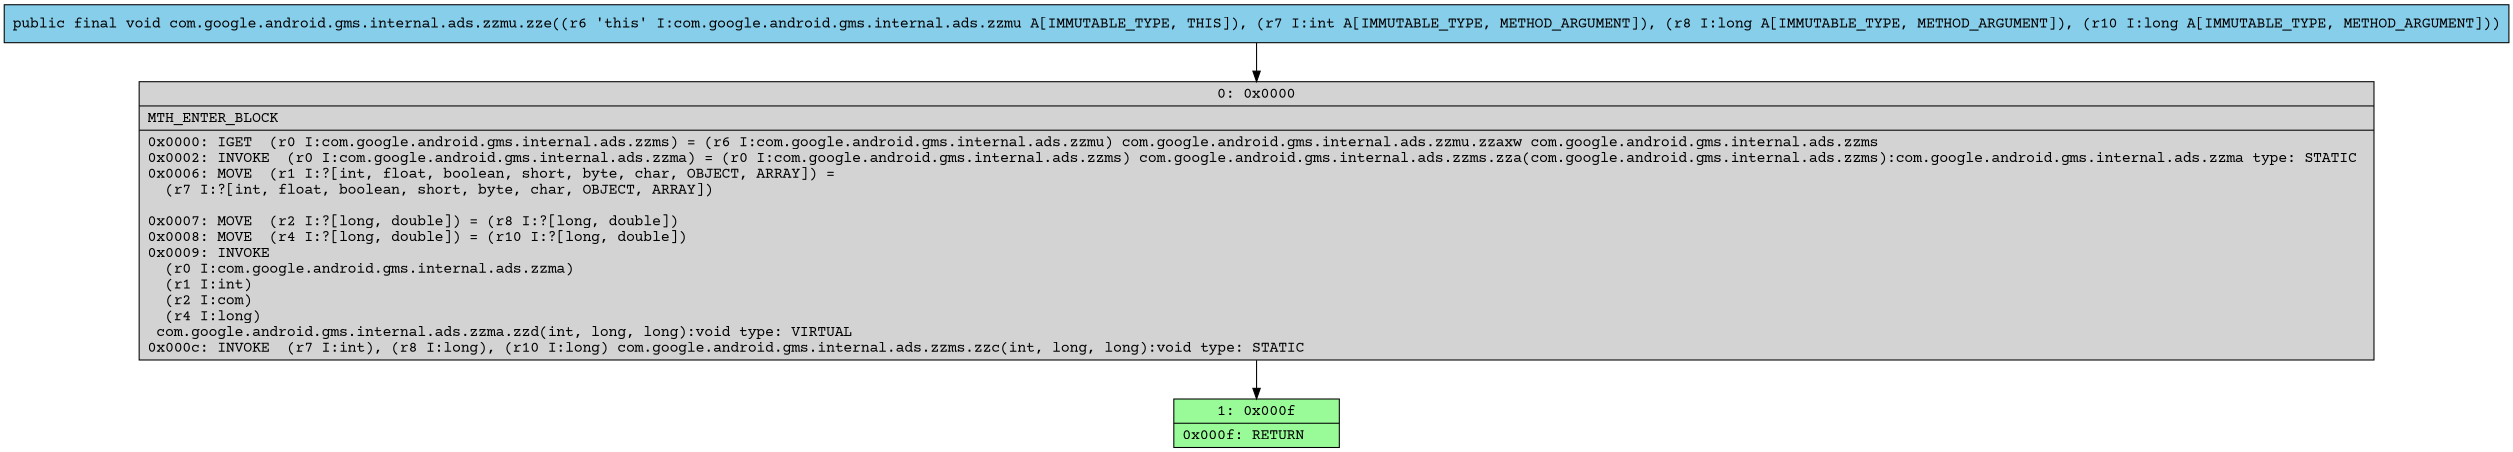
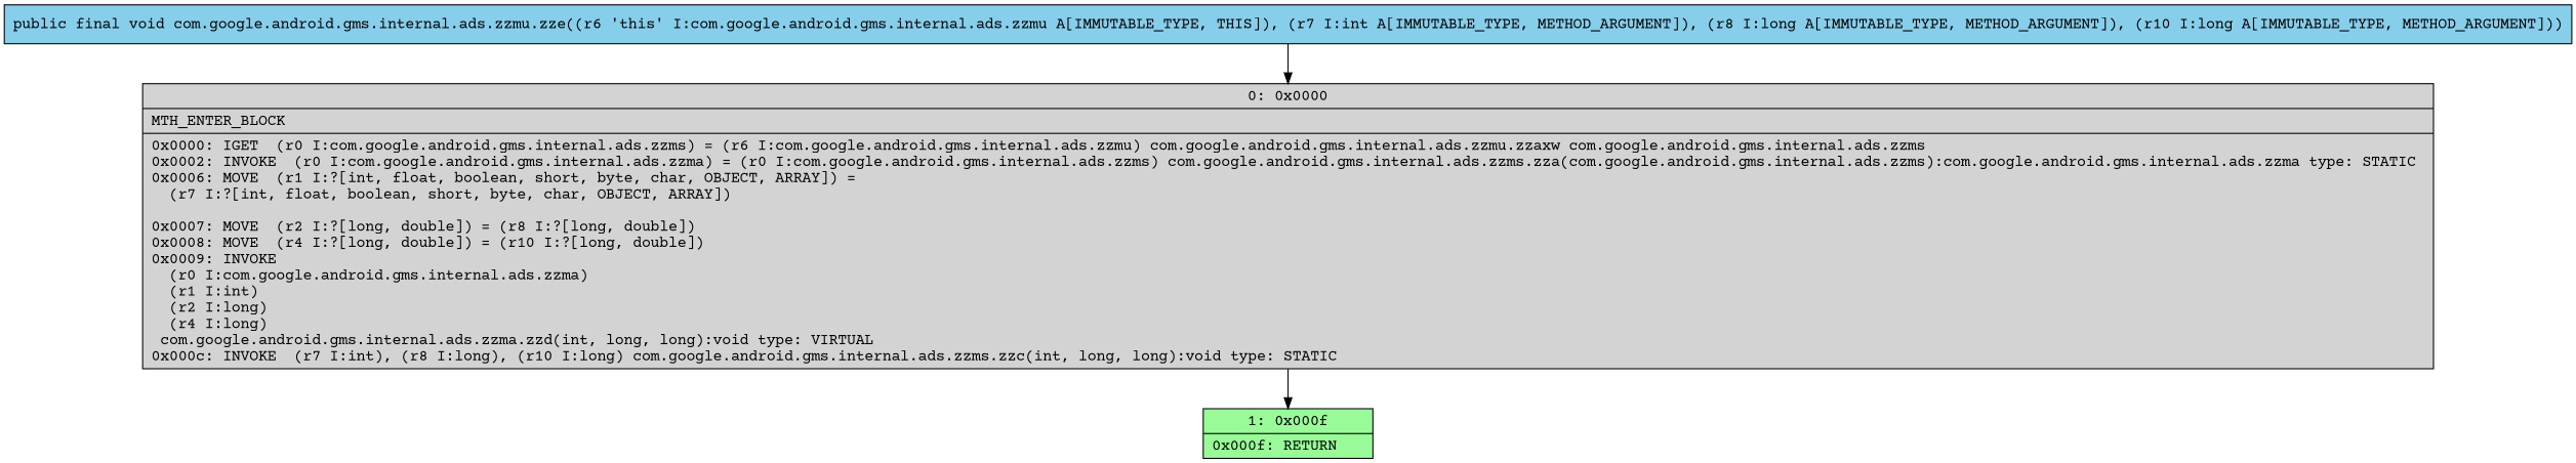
  digraph {
    fontname="Courier Prime"
    node [shape=record style=filled fontname="Courier Prime"]
    edge [fontname="Courier Prime"]
-   n1 [label="{0\:\ 0x0000|MTH_ENTER_BLOCK\l|0x0000: IGET  (r0 I:com.google.android.gms.internal.ads.zzms) = (r6 I:com.google.android.gms.internal.ads.zzmu) com.google.android.gms.internal.ads.zzmu.zzaxw com.google.android.gms.internal.ads.zzms \l0x0002: INVOKE  (r0 I:com.google.android.gms.internal.ads.zzma) = (r0 I:com.google.android.gms.internal.ads.zzms) com.google.android.gms.internal.ads.zzms.zza(com.google.android.gms.internal.ads.zzms):com.google.android.gms.internal.ads.zzma type: STATIC \l0x0006: MOVE  (r1 I:?[int, float, boolean, short, byte, char, OBJECT, ARRAY]) = \l  (r7 I:?[int, float, boolean, short, byte, char, OBJECT, ARRAY])\l \l0x0007: MOVE  (r2 I:?[long, double]) = (r8 I:?[long, double]) \l0x0008: MOVE  (r4 I:?[long, double]) = (r10 I:?[long, double]) \l0x0009: INVOKE  \l  (r0 I:com.google.android.gms.internal.ads.zzma)\l  (r1 I:int)\l  (r2 I:com)\l  (r4 I:long)\l com.google.android.gms.internal.ads.zzma.zzd(int, long, long):void type: VIRTUAL \l0x000c: INVOKE  (r7 I:int), (r8 I:long), (r10 I:long) com.google.android.gms.internal.ads.zzms.zzc(int, long, long):void type: STATIC \l}" fillcolor=lightgrey]
+   n1 [label="{0\:\ 0x0000|MTH_ENTER_BLOCK\l|0x0000: IGET  (r0 I:com.google.android.gms.internal.ads.zzms) = (r6 I:com.google.android.gms.internal.ads.zzmu) com.google.android.gms.internal.ads.zzmu.zzaxw com.google.android.gms.internal.ads.zzms \l0x0002: INVOKE  (r0 I:com.google.android.gms.internal.ads.zzma) = (r0 I:com.google.android.gms.internal.ads.zzms) com.google.android.gms.internal.ads.zzms.zza(com.google.android.gms.internal.ads.zzms):com.google.android.gms.internal.ads.zzma type: STATIC \l0x0006: MOVE  (r1 I:?[int, float, boolean, short, byte, char, OBJECT, ARRAY]) = \l  (r7 I:?[int, float, boolean, short, byte, char, OBJECT, ARRAY])\l \l0x0007: MOVE  (r2 I:?[long, double]) = (r8 I:?[long, double]) \l0x0008: MOVE  (r4 I:?[long, double]) = (r10 I:?[long, double]) \l0x0009: INVOKE  \l  (r0 I:com.google.android.gms.internal.ads.zzma)\l  (r1 I:int)\l  (r2 I:long)\l  (r4 I:long)\l com.google.android.gms.internal.ads.zzma.zzd(int, long, long):void type: VIRTUAL \l0x000c: INVOKE  (r7 I:int), (r8 I:long), (r10 I:long) com.google.android.gms.internal.ads.zzms.zzc(int, long, long):void type: STATIC \l}" fillcolor=lightgrey]
    n2 [label="{1\:\ 0x000f|0x000f: RETURN   \l}" fillcolor=palegreen]
    n3 [label="{public final void com.google.android.gms.internal.ads.zzmu.zze((r6 'this' I:com.google.android.gms.internal.ads.zzmu A[IMMUTABLE_TYPE, THIS]), (r7 I:int A[IMMUTABLE_TYPE, METHOD_ARGUMENT]), (r8 I:long A[IMMUTABLE_TYPE, METHOD_ARGUMENT]), (r10 I:long A[IMMUTABLE_TYPE, METHOD_ARGUMENT])) }" fillcolor=skyblue]
    n1 -> n2
    n3 -> n1
  }
